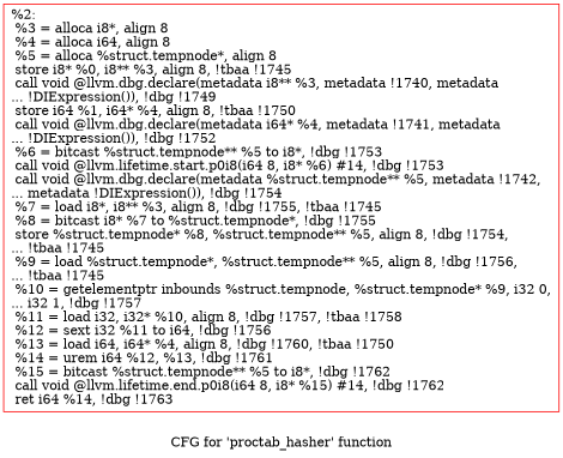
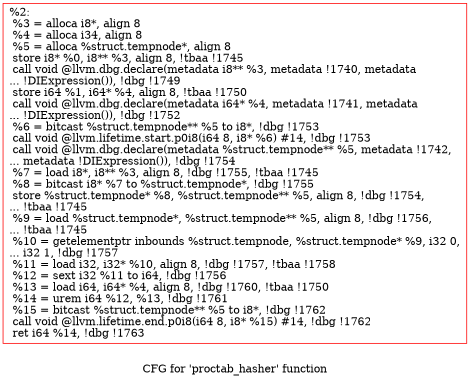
  digraph {
    label="CFG for 'proctab_hasher' function"
    rankdir=LR
-   n1 [label="{%2:\l  %3 = alloca i8*, align 8\l  %4 = alloca i64, align 8\l  %5 = alloca %struct.tempnode*, align 8\l  store i8* %0, i8** %3, align 8, !tbaa !1745\l  call void @llvm.dbg.declare(metadata i8** %3, metadata !1740, metadata\l... !DIExpression()), !dbg !1749\l  store i64 %1, i64* %4, align 8, !tbaa !1750\l  call void @llvm.dbg.declare(metadata i64* %4, metadata !1741, metadata\l... !DIExpression()), !dbg !1752\l  %6 = bitcast %struct.tempnode** %5 to i8*, !dbg !1753\l  call void @llvm.lifetime.start.p0i8(i64 8, i8* %6) #14, !dbg !1753\l  call void @llvm.dbg.declare(metadata %struct.tempnode** %5, metadata !1742,\l... metadata !DIExpression()), !dbg !1754\l  %7 = load i8*, i8** %3, align 8, !dbg !1755, !tbaa !1745\l  %8 = bitcast i8* %7 to %struct.tempnode*, !dbg !1755\l  store %struct.tempnode* %8, %struct.tempnode** %5, align 8, !dbg !1754,\l... !tbaa !1745\l  %9 = load %struct.tempnode*, %struct.tempnode** %5, align 8, !dbg !1756,\l... !tbaa !1745\l  %10 = getelementptr inbounds %struct.tempnode, %struct.tempnode* %9, i32 0,\l... i32 1, !dbg !1757\l  %11 = load i32, i32* %10, align 8, !dbg !1757, !tbaa !1758\l  %12 = sext i32 %11 to i64, !dbg !1756\l  %13 = load i64, i64* %4, align 8, !dbg !1760, !tbaa !1750\l  %14 = urem i64 %12, %13, !dbg !1761\l  %15 = bitcast %struct.tempnode** %5 to i8*, !dbg !1762\l  call void @llvm.lifetime.end.p0i8(i64 8, i8* %15) #14, !dbg !1762\l  ret i64 %14, !dbg !1763\l}" shape=record color=red]
+   n1 [label="{%2:\l  %3 = alloca i8*, align 8\l  %4 = alloca i34, align 8\l  %5 = alloca %struct.tempnode*, align 8\l  store i8* %0, i8** %3, align 8, !tbaa !1745\l  call void @llvm.dbg.declare(metadata i8** %3, metadata !1740, metadata\l... !DIExpression()), !dbg !1749\l  store i64 %1, i64* %4, align 8, !tbaa !1750\l  call void @llvm.dbg.declare(metadata i64* %4, metadata !1741, metadata\l... !DIExpression()), !dbg !1752\l  %6 = bitcast %struct.tempnode** %5 to i8*, !dbg !1753\l  call void @llvm.lifetime.start.p0i8(i64 8, i8* %6) #14, !dbg !1753\l  call void @llvm.dbg.declare(metadata %struct.tempnode** %5, metadata !1742,\l... metadata !DIExpression()), !dbg !1754\l  %7 = load i8*, i8** %3, align 8, !dbg !1755, !tbaa !1745\l  %8 = bitcast i8* %7 to %struct.tempnode*, !dbg !1755\l  store %struct.tempnode* %8, %struct.tempnode** %5, align 8, !dbg !1754,\l... !tbaa !1745\l  %9 = load %struct.tempnode*, %struct.tempnode** %5, align 8, !dbg !1756,\l... !tbaa !1745\l  %10 = getelementptr inbounds %struct.tempnode, %struct.tempnode* %9, i32 0,\l... i32 1, !dbg !1757\l  %11 = load i32, i32* %10, align 8, !dbg !1757, !tbaa !1758\l  %12 = sext i32 %11 to i64, !dbg !1756\l  %13 = load i64, i64* %4, align 8, !dbg !1760, !tbaa !1750\l  %14 = urem i64 %12, %13, !dbg !1761\l  %15 = bitcast %struct.tempnode** %5 to i8*, !dbg !1762\l  call void @llvm.lifetime.end.p0i8(i64 8, i8* %15) #14, !dbg !1762\l  ret i64 %14, !dbg !1763\l}" shape=record color=red]
  }
